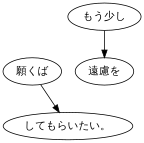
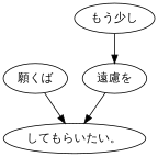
  digraph {
    fontname="Fira Sans"
    node [fontname="Fira Sans"]
    edge [fontname="Fira Sans"]
    n1 [label="願くば"]
    n2 [label="してもらいたい。"]
    n3 [label="もう少し"]
    n4 [label="遠慮を"]
    n1 -> n2
    n3 -> n4
+   n4 -> n2
  }
